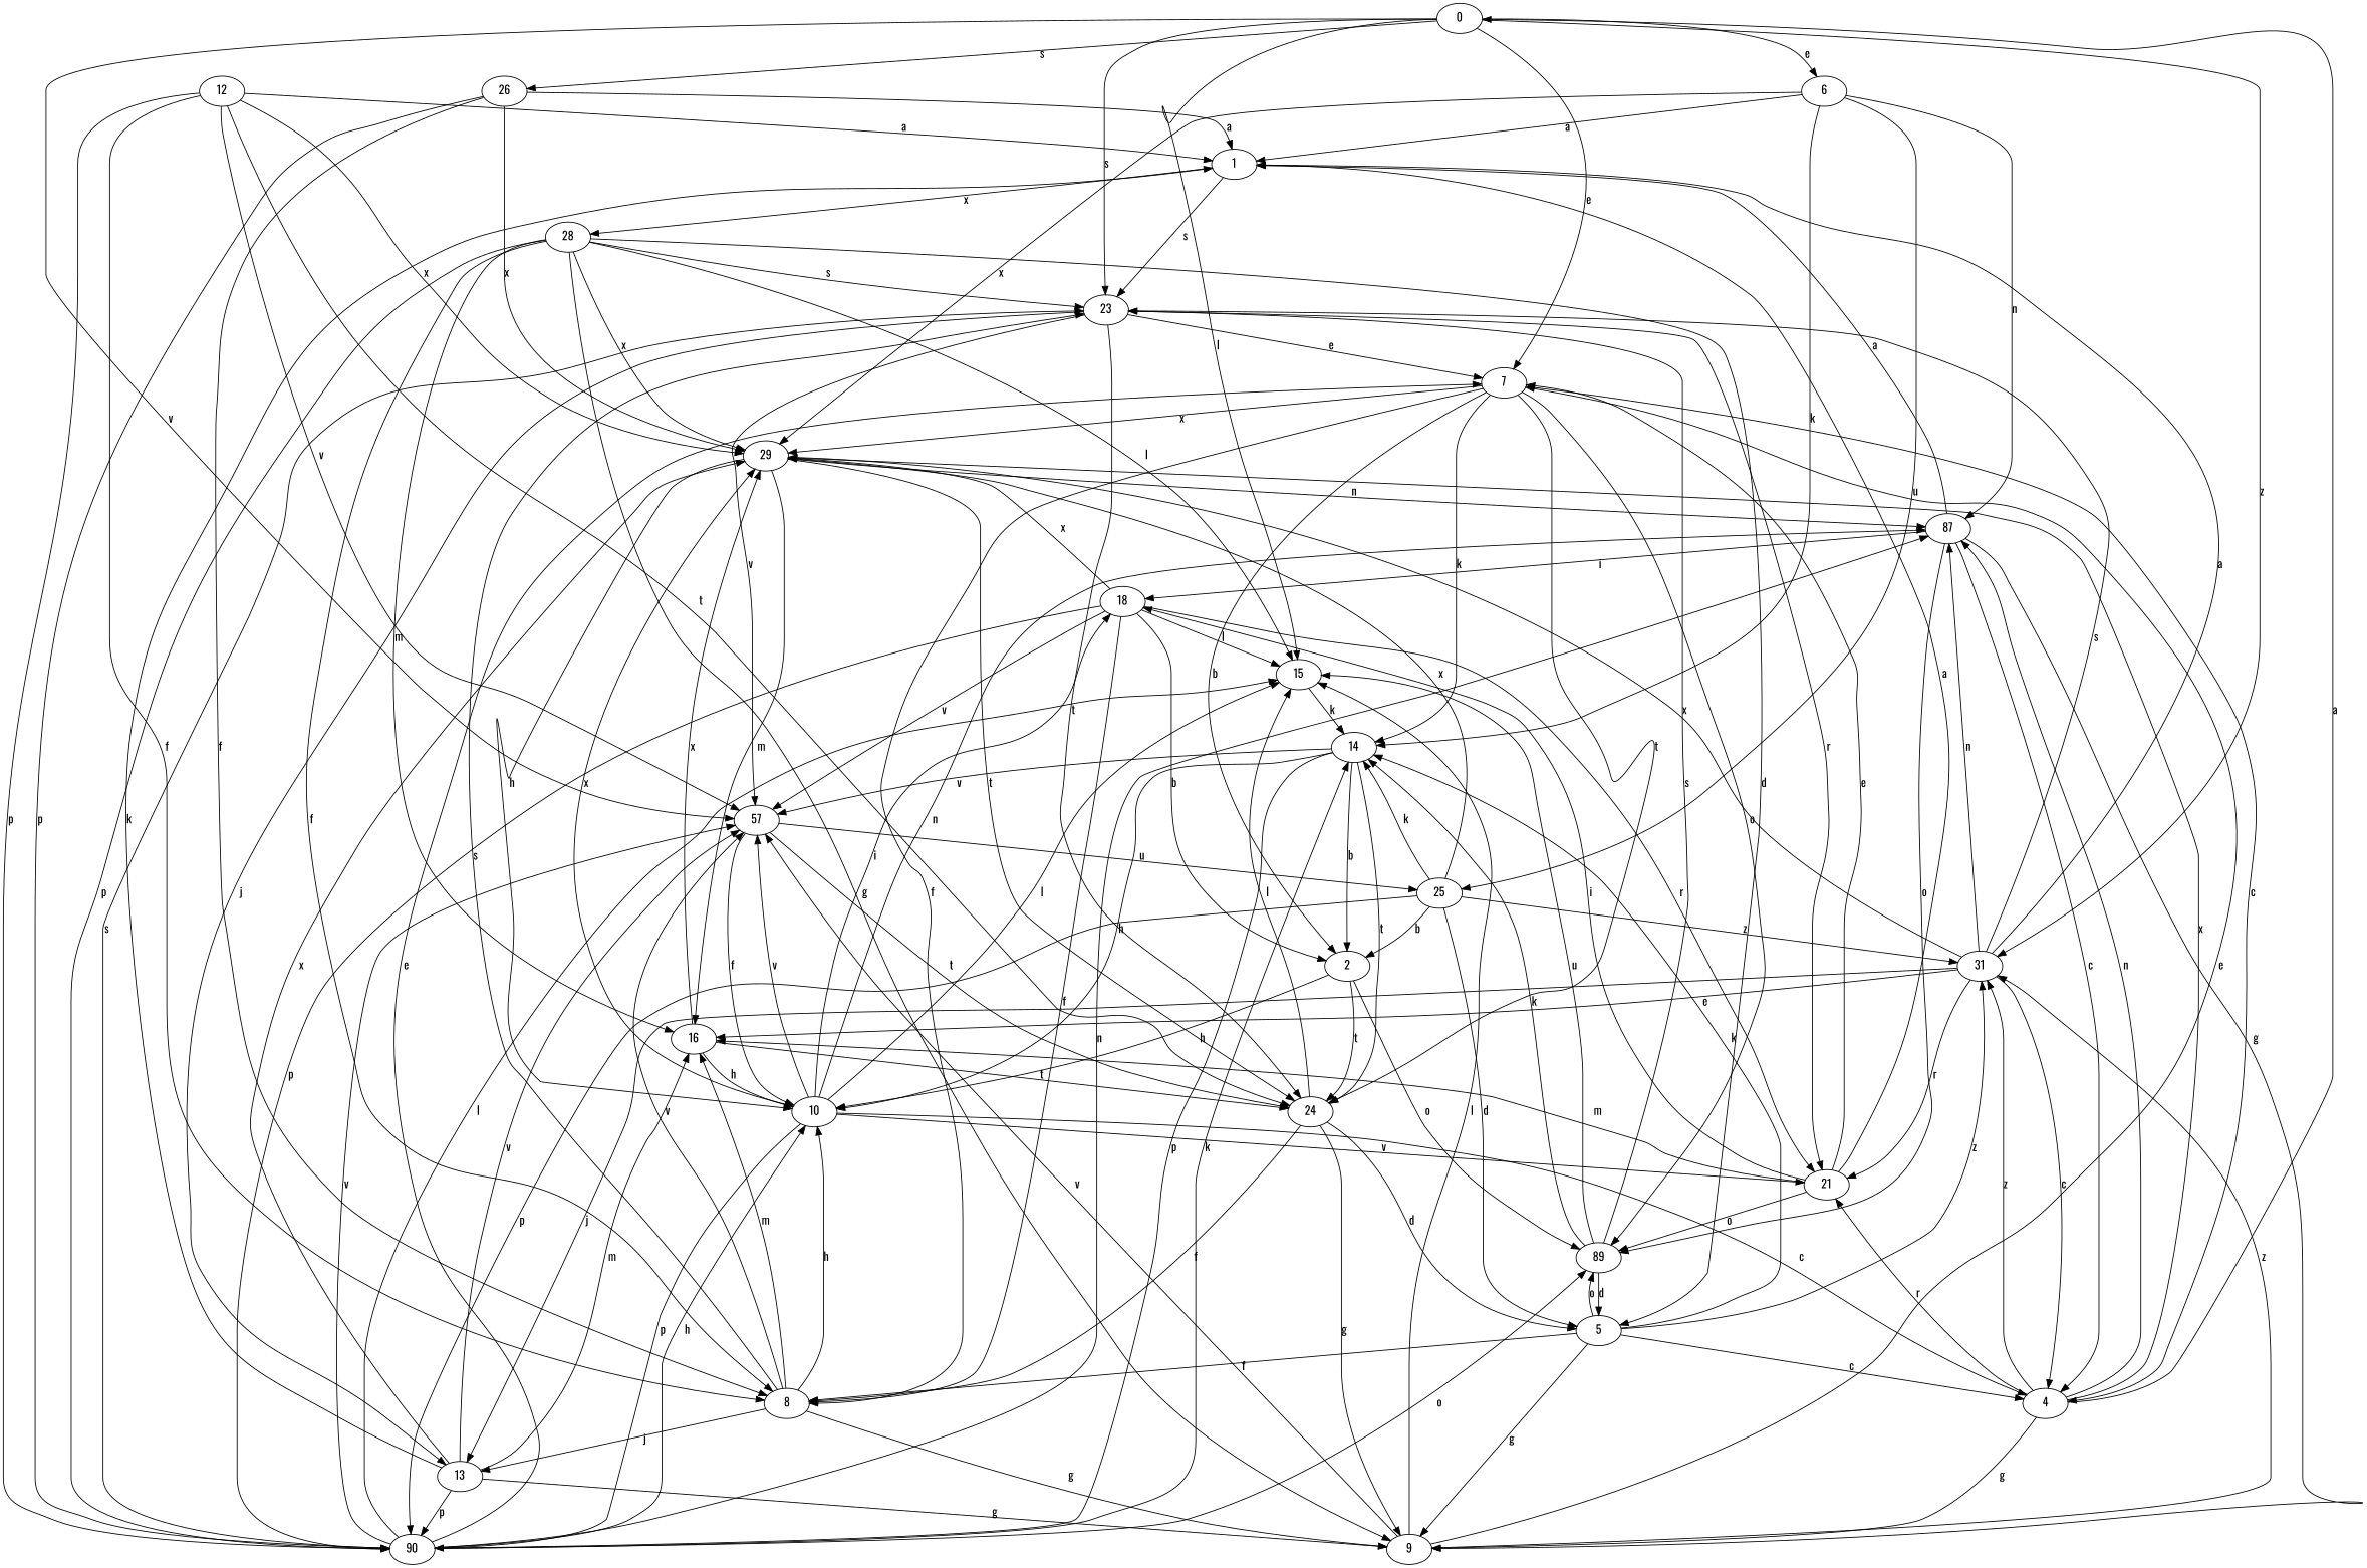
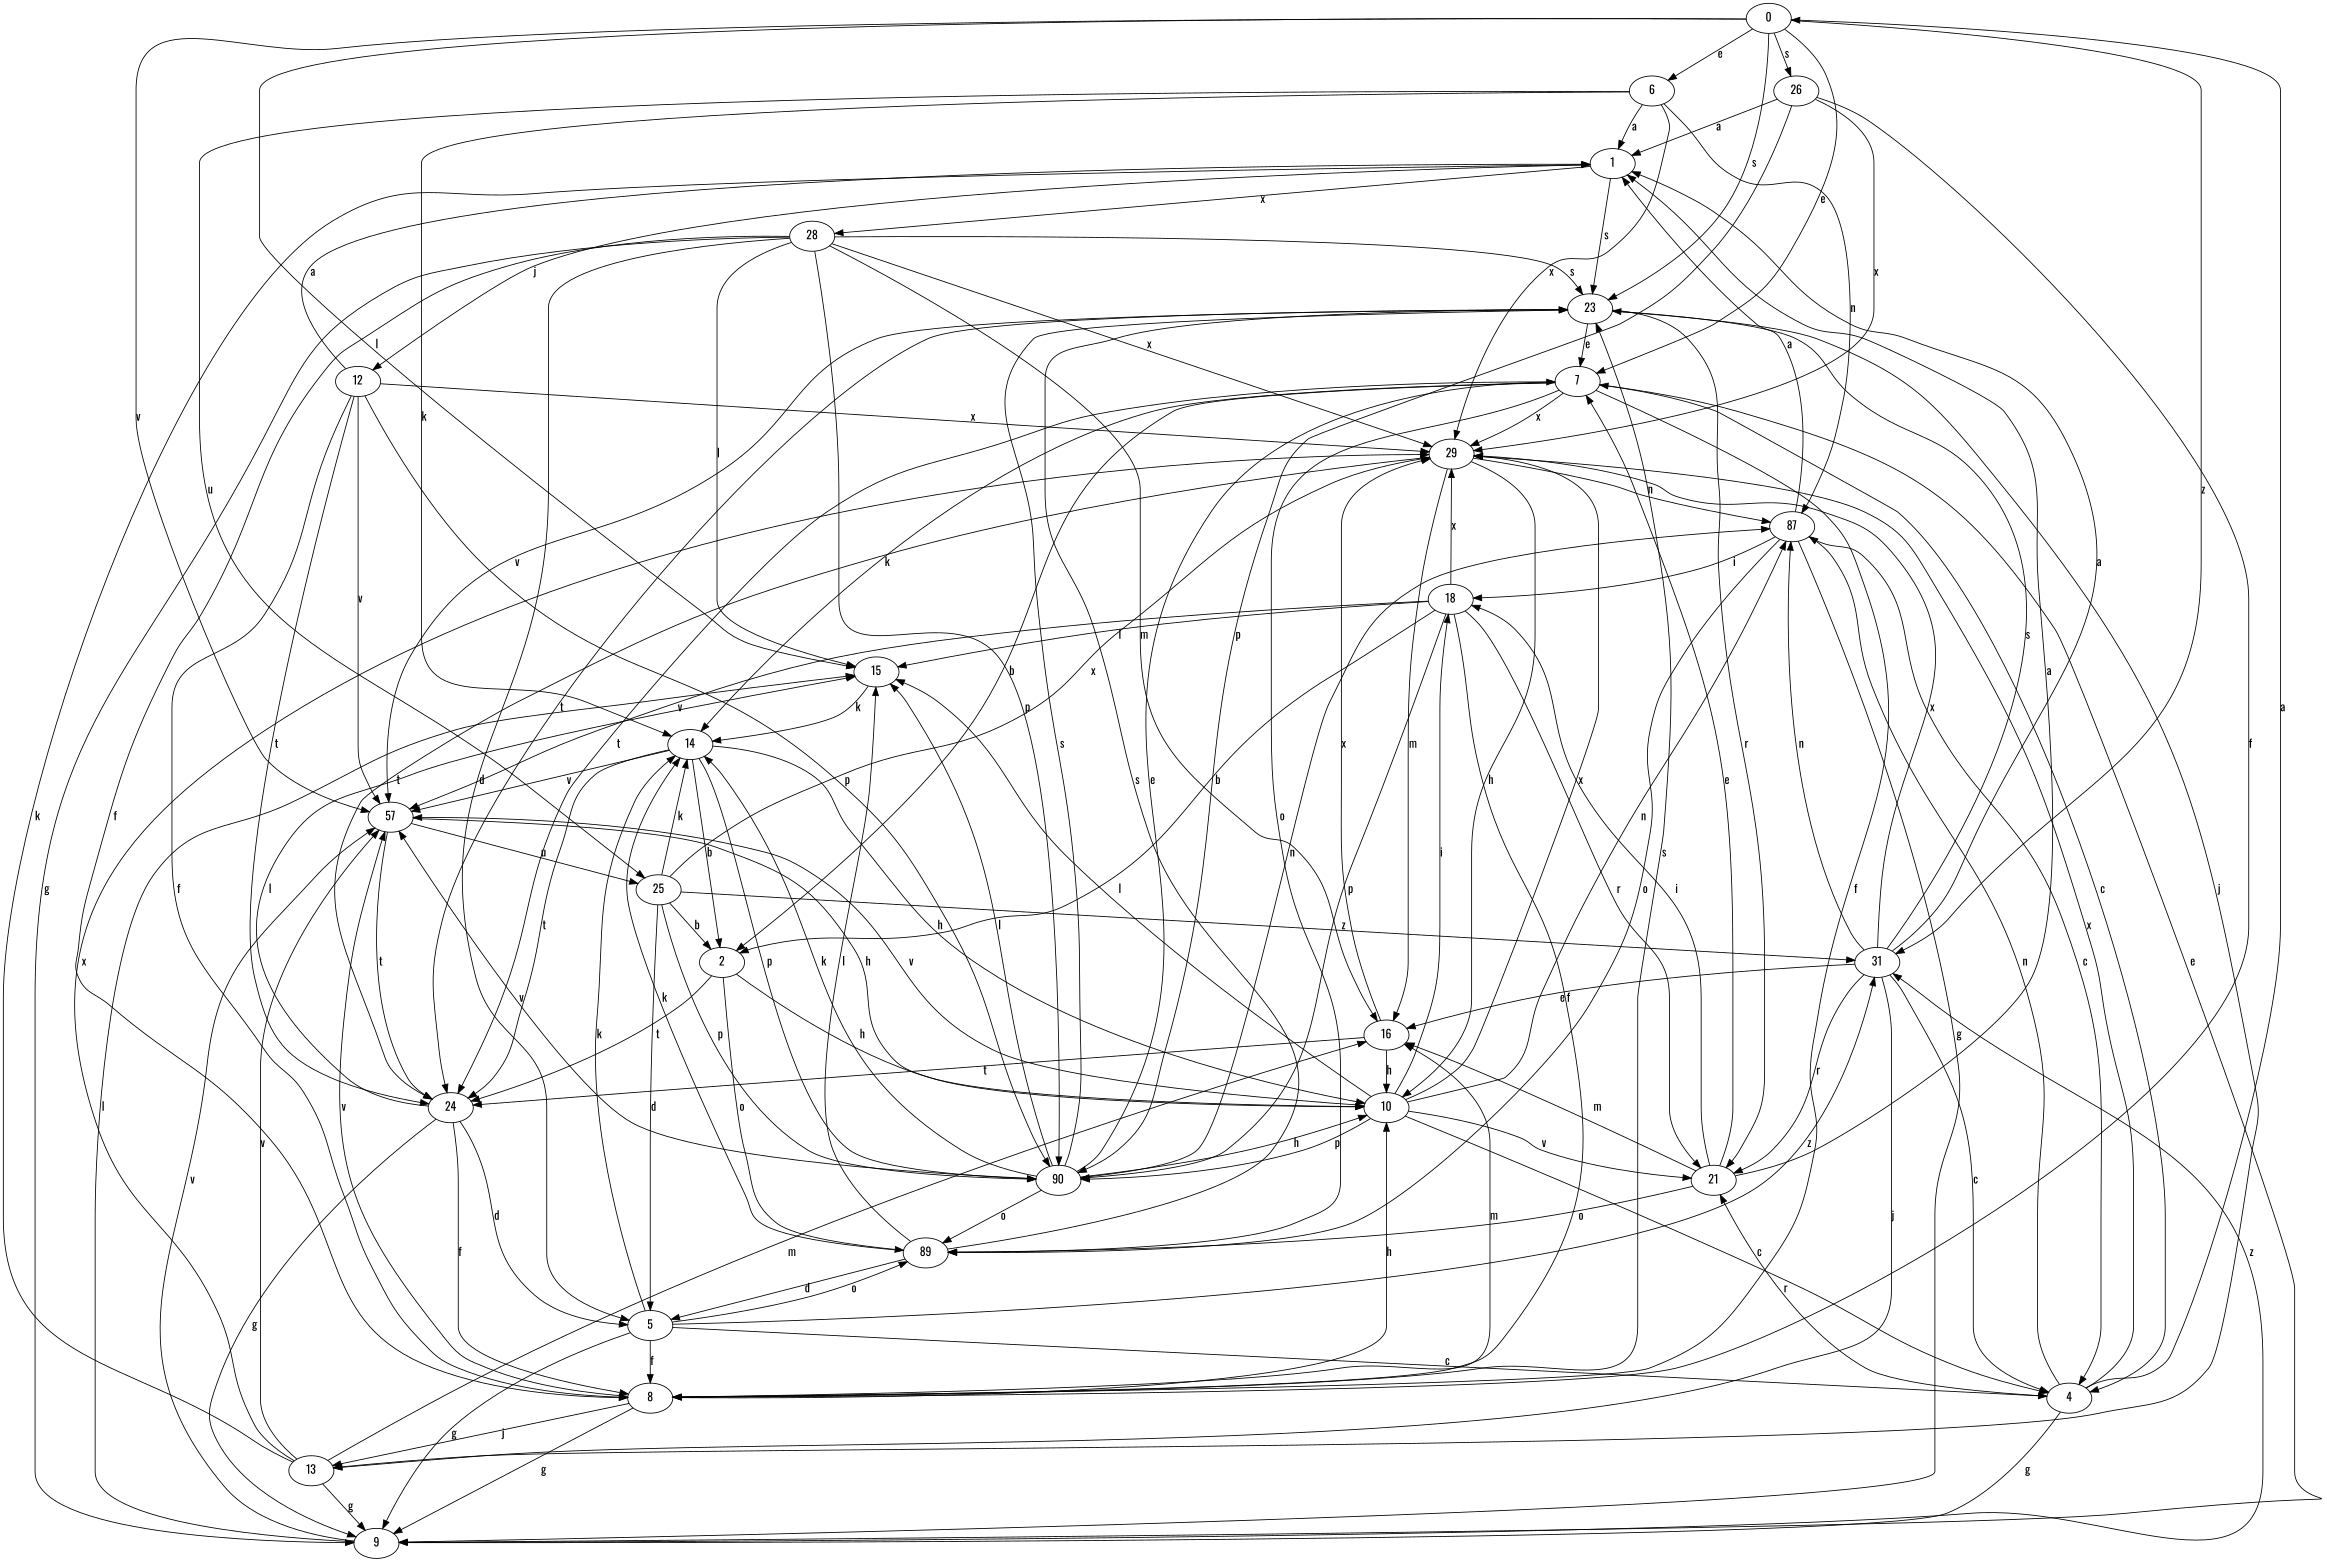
  strict digraph {
    fontname=Oswald
    node [fontname=Oswald]
    edge [fontname=Oswald]
    0
    6
    7
    15
    n5 [label=26]
    23
    n7 [label=57]
    31
    1
    n10 [label=87]
    29
    14
    25
    2
    n15 [label=89]
    24
    4
    8
    n19 [label=90]
    21
    13
    10
    16
    12
    28
    9
    5
    n28 [label=18]
    0 -> 6 [label=e]
    0 -> 7 [label=e]
    0 -> 15 [label=l]
    0 -> n5 [label=s]
    0 -> 23 [label=s]
    0 -> n7 [label=v]
    0 -> 31 [label=z]
    6 -> 1 [label=a]
    6 -> n10 [label=n]
    6 -> 29 [label=x]
    6 -> 14 [label=k]
    6 -> 25 [label=u]
    7 -> 29 [label=x]
    7 -> 14 [label=k]
    7 -> 2 [label=b]
    7 -> n15 [label=o]
    7 -> 24 [label=t]
    7 -> 4 [label=c]
    7 -> 8 [label=f]
    15 -> 14 [label=k]
    n5 -> 1 [label=a]
    n5 -> 29 [label=x]
    n5 -> 8 [label=f]
    n5 -> n19 [label=p]
    23 -> 7 [label=e]
    23 -> n7 [label=v]
    23 -> 24 [label=t]
    23 -> 21 [label=r]
    23 -> 13 [label=j]
    n7 -> 25 [label=u]
    n7 -> 24 [label=t]
-   n7 -> 10 [label=f]
+   n7 -> 10 [label=h]
    31 -> 23 [label=s]
    31 -> 1 [label=a]
    31 -> n10 [label=n]
    31 -> 29 [label=x]
    31 -> 4 [label=c]
    31 -> 21 [label=r]
    31 -> 13 [label=j]
    31 -> 16 [label=e]
    1 -> 23 [label=s]
+   1 -> 12 [label=j]
    1 -> 28 [label=x]
    n10 -> 1 [label=a]
    n10 -> n15 [label=o]
    n10 -> 4 [label=c]
    n10 -> 9 [label=g]
    n10 -> n28 [label=i]
    29 -> n10 [label=n]
    29 -> 24 [label=t]
    29 -> 10 [label=h]
    29 -> 16 [label=m]
    14 -> n7 [label=v]
    14 -> 2 [label=b]
    14 -> 24 [label=t]
    14 -> n19 [label=p]
    14 -> 10 [label=h]
    25 -> 31 [label=z]
    25 -> 29 [label=x]
    25 -> 14 [label=k]
    25 -> 2 [label=b]
    25 -> n19 [label=p]
    25 -> 5 [label=d]
    2 -> n15 [label=o]
    2 -> 24 [label=t]
    2 -> 10 [label=h]
-   n15 -> 15 [label=u]
+   n15 -> 15 [label=l]
    n15 -> 23 [label=s]
    n15 -> 14 [label=k]
    n15 -> 5 [label=d]
    24 -> 15 [label=l]
    24 -> 8 [label=f]
    24 -> 9 [label=g]
    24 -> 5 [label=d]
    4 -> 0 [label=a]
-   4 -> 31 [label=z]
    4 -> n10 [label=n]
    4 -> 29 [label=x]
    4 -> 21 [label=r]
    4 -> 9 [label=g]
    8 -> 23 [label=s]
    8 -> n7 [label=v]
    8 -> 13 [label=j]
    8 -> 10 [label=h]
    8 -> 16 [label=m]
    8 -> 9 [label=g]
    n19 -> 7 [label=e]
    n19 -> 15 [label=l]
    n19 -> 23 [label=s]
    n19 -> n7 [label=v]
    n19 -> n10 [label=n]
    n19 -> 14 [label=k]
    n19 -> n15 [label=o]
    n19 -> 10 [label=h]
    21 -> 7 [label=e]
    21 -> 1 [label=a]
    21 -> n15 [label=o]
    21 -> 16 [label=m]
    21 -> n28 [label=i]
    13 -> n7 [label=v]
    13 -> 1 [label=k]
    13 -> 29 [label=x]
-   13 -> n19 [label=p]
    13 -> 16 [label=m]
    13 -> 9 [label=g]
    10 -> 15 [label=l]
    10 -> n7 [label=v]
    10 -> n10 [label=n]
    10 -> 29 [label=x]
    10 -> 4 [label=c]
    10 -> n19 [label=p]
    10 -> 21 [label=v]
    10 -> n28 [label=i]
    16 -> 29 [label=x]
    16 -> 24 [label=t]
    16 -> 10 [label=h]
    12 -> n7 [label=v]
    12 -> 1 [label=a]
    12 -> 29 [label=x]
    12 -> 24 [label=t]
    12 -> 8 [label=f]
    12 -> n19 [label=p]
    28 -> 15 [label=l]
    28 -> 23 [label=s]
    28 -> 29 [label=x]
    28 -> 8 [label=f]
    28 -> n19 [label=p]
    28 -> 16 [label=m]
    28 -> 9 [label=g]
    28 -> 5 [label=d]
    9 -> 7 [label=e]
    9 -> 15 [label=l]
    9 -> n7 [label=v]
    9 -> 31 [label=z]
    5 -> 31 [label=z]
    5 -> 14 [label=k]
    5 -> n15 [label=o]
    5 -> 4 [label=c]
    5 -> 8 [label=f]
    5 -> 9 [label=g]
    n28 -> 15 [label=l]
    n28 -> n7 [label=v]
    n28 -> 29 [label=x]
    n28 -> 2 [label=b]
    n28 -> 8 [label=f]
    n28 -> n19 [label=p]
    n28 -> 21 [label=r]
  }
